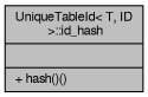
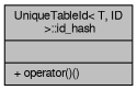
  digraph {
-   n1 [color=black fillcolor=grey75 fontcolor=black fontname=FreeSans fontsize=10 height=0.2 label="{UniqueTableId\< T, ID\l \>::id_hash\n||+ hash()()\l}" shape=record style=filled width=0.4]
+   n1 [color=black fillcolor=grey75 fontcolor=black fontname=FreeSans fontsize=10 height=0.2 label="{UniqueTableId\< T, ID\l \>::id_hash\n||+ operator()()\l}" shape=record style=filled width=0.4]
  }
